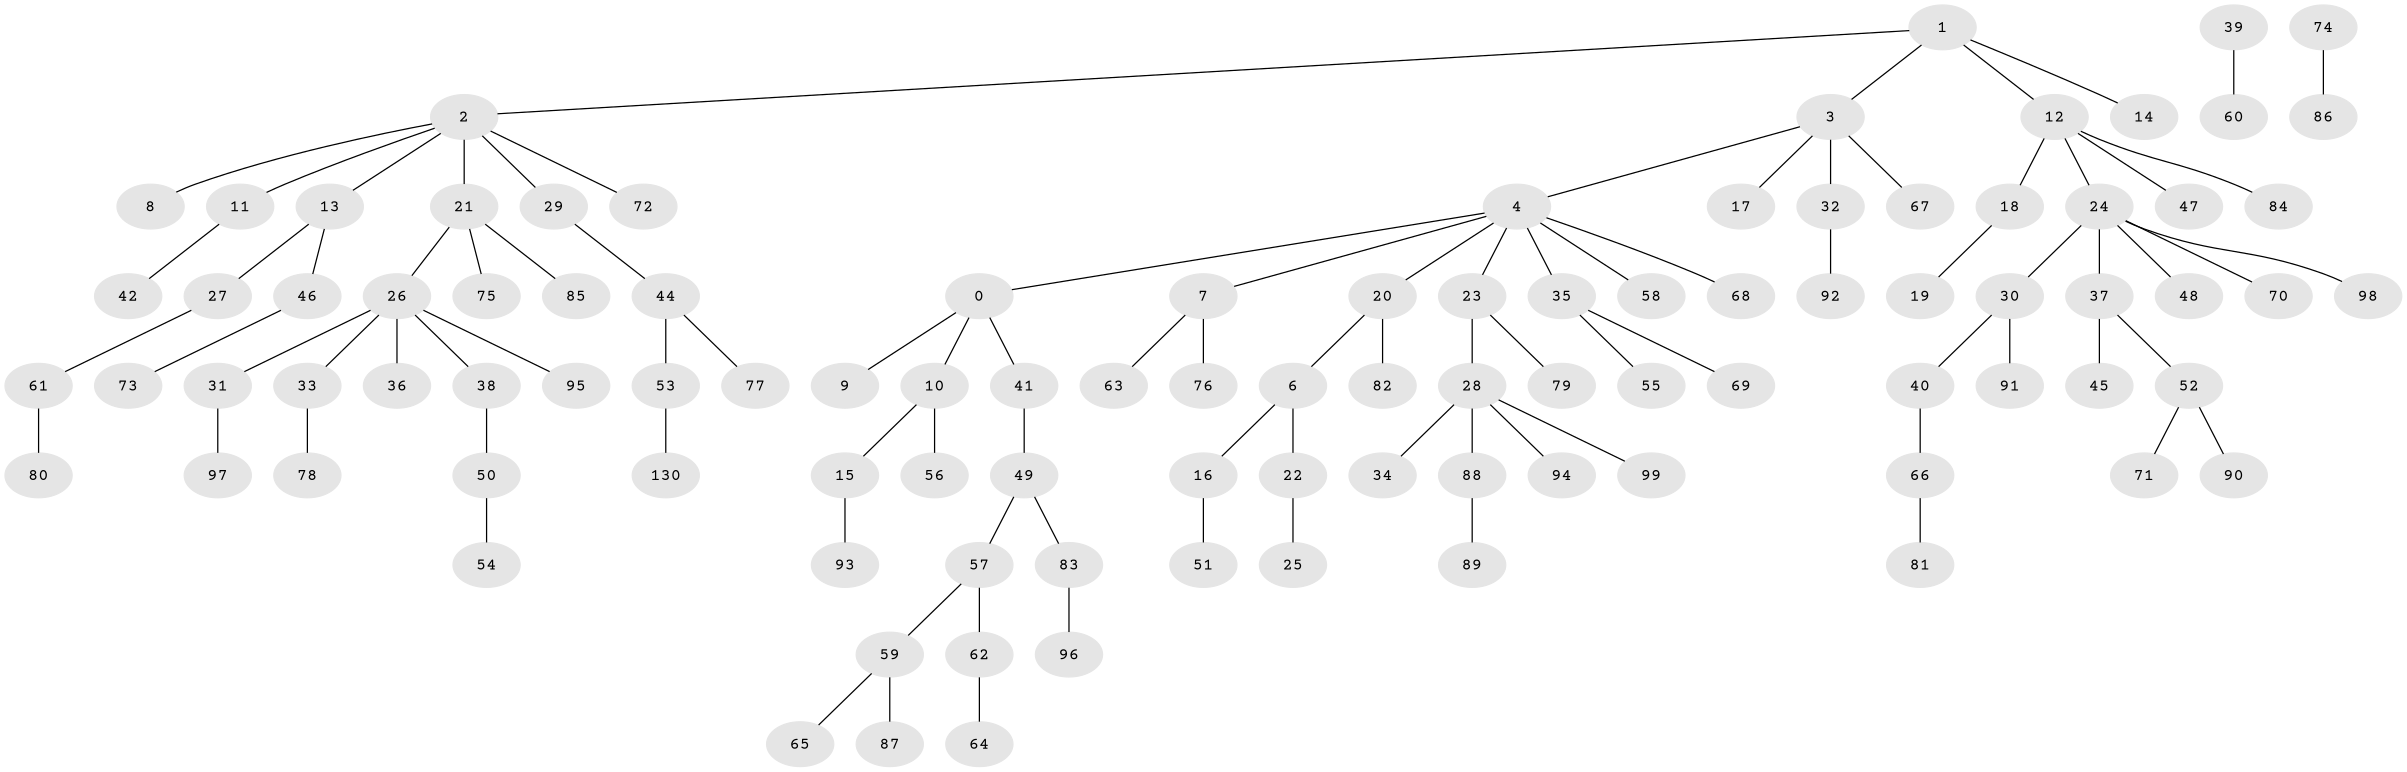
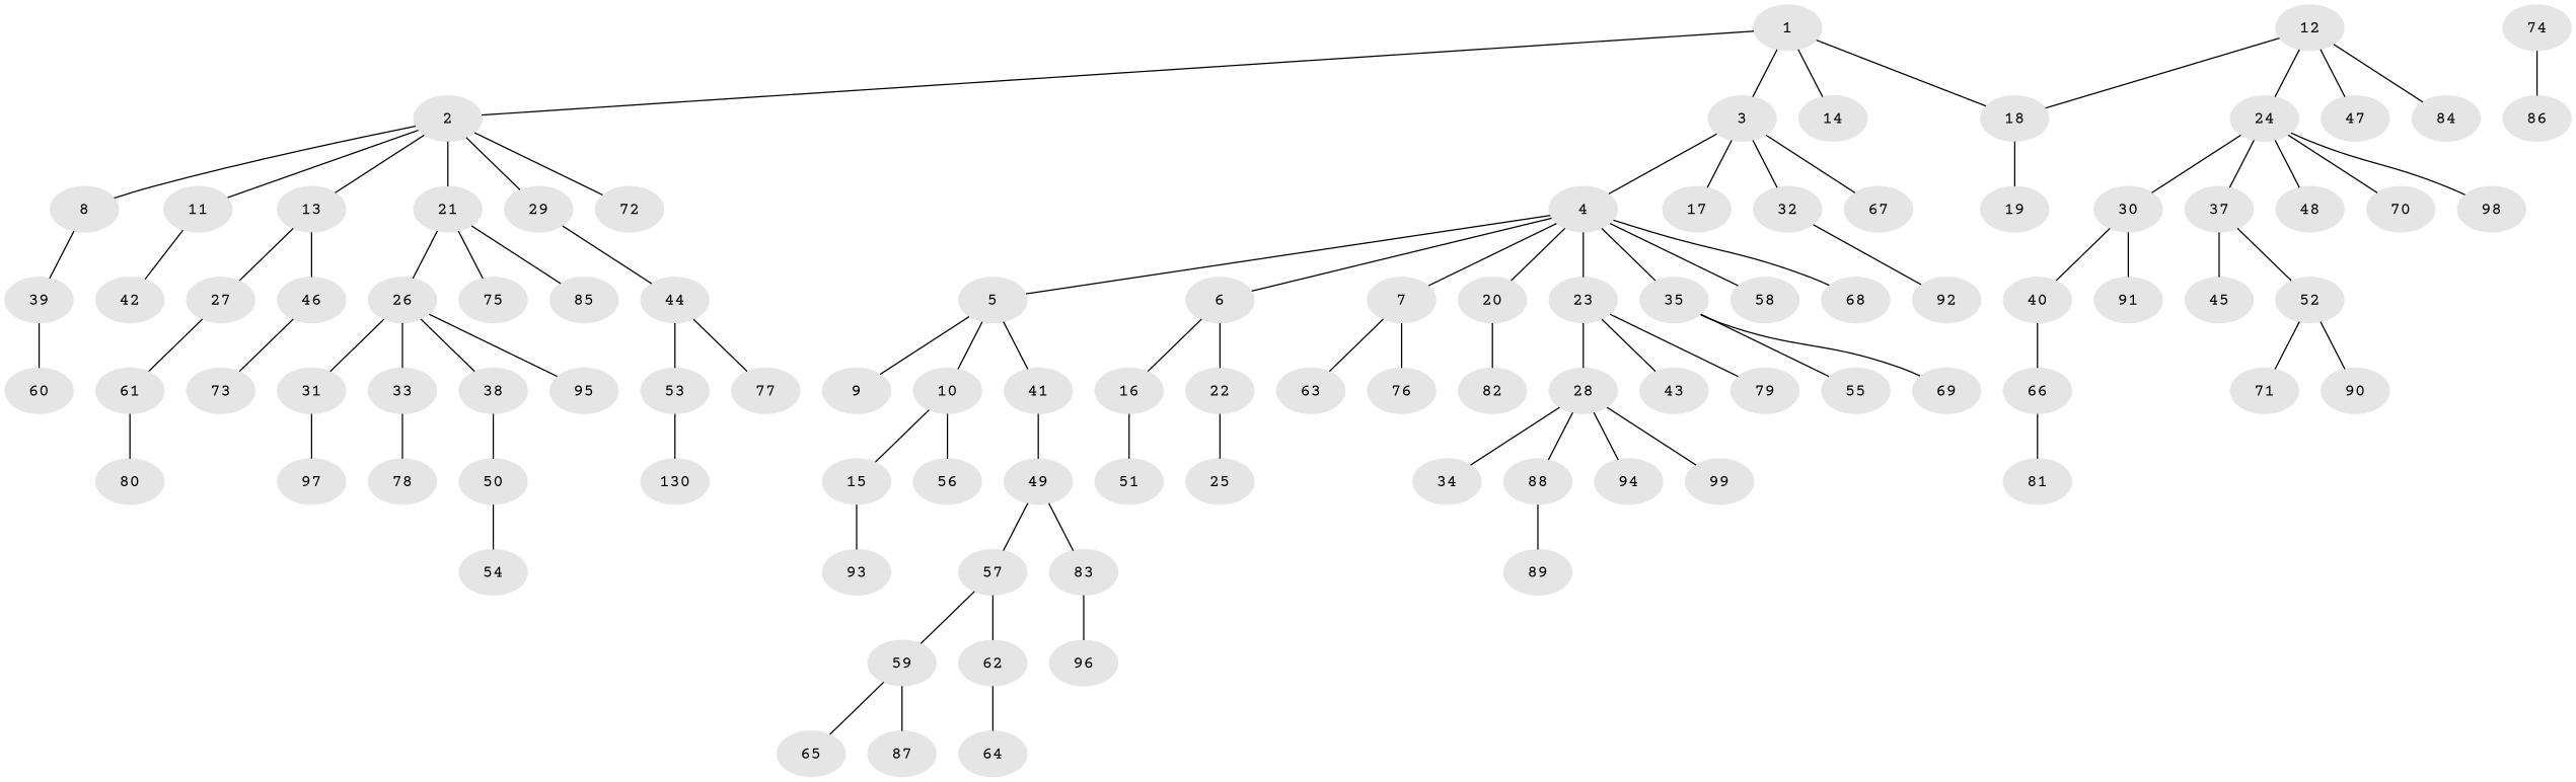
  graph {
    fontname="Courier Prime"
    node [color=gray90 fontname="Courier Prime" style=filled]
    edge [fontname="Courier Prime"]
    1
    2
    3
    12
    14
    8
    11
    13
    21
    29
    72
    4
    17
    32
    67
    18
    24
    47
    84
    39
    42
    27
    46
    26
    75
    85
    44
-   5 [label=0]
+   5
    6
    7
    20
    23
    35
    58
    68
    92
    9
    10
    41
    16
    22
    63
    76
    82
    28
+   43
    79
    55
    69
    15
    56
    49
    51
    25
    60
    93
    19
    30
    37
    48
    70
    98
    61
    73
    31
    33
-   36
    38
    95
    34
    88
    94
    99
    40
    91
    45
    52
    97
    78
    50
    80
    89
    53
    77
    66
    71
    90
    74
    86
    54
    81
    57
    83
    n94 [label=130]
    59
    62
    96
    65
    87
    64
    1 -- 2
    1 -- 3
-   1 -- 12
+   1 -- 18
    1 -- 14
    2 -- 8
    2 -- 11
    2 -- 13
    2 -- 21
    2 -- 29
    2 -- 72
    3 -- 4
    3 -- 17
    3 -- 32
    3 -- 67
    12 -- 18
    12 -- 24
    12 -- 47
    12 -- 84
+   8 -- 39
    11 -- 42
    13 -- 27
    13 -- 46
    21 -- 26
    21 -- 75
    21 -- 85
    29 -- 44
    4 -- 5
-   20 -- 6
+   4 -- 6
    4 -- 7
    4 -- 20
    4 -- 23
    4 -- 35
    4 -- 58
    4 -- 68
    32 -- 92
    18 -- 19
    24 -- 30
    24 -- 37
    24 -- 48
    24 -- 70
    24 -- 98
    39 -- 60
    27 -- 61
    46 -- 73
    26 -- 31
    26 -- 33
-   26 -- 36
    26 -- 38
    26 -- 95
    44 -- 53
    44 -- 77
    5 -- 9
    5 -- 10
    5 -- 41
    6 -- 16
    6 -- 22
    7 -- 63
    7 -- 76
    20 -- 82
    23 -- 28
+   23 -- 43
    23 -- 79
    35 -- 55
    35 -- 69
    10 -- 15
    10 -- 56
    41 -- 49
    16 -- 51
    22 -- 25
    28 -- 34
    28 -- 88
    28 -- 94
    28 -- 99
    15 -- 93
    49 -- 57
    49 -- 83
    30 -- 40
    30 -- 91
    37 -- 45
    37 -- 52
    61 -- 80
    31 -- 97
    33 -- 78
    38 -- 50
    88 -- 89
    40 -- 66
    52 -- 71
    52 -- 90
    50 -- 54
    53 -- n94
    66 -- 81
    74 -- 86
    57 -- 59
    57 -- 62
    83 -- 96
    59 -- 65
    59 -- 87
    62 -- 64
  }
